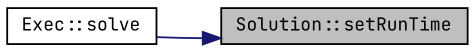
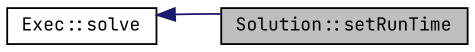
  digraph {
    rankdir=RL
    fontname="JetBrains Mono"
    node [color=black fontname="JetBrains Mono" fontsize=10 shape=record style=filled]
    n1 [fillcolor=grey75 fontcolor=black height=0.2 label="Solution::setRunTime" width=0.4]
    n2 [fillcolor=white height=0.2 label="Exec::solve" width=0.4]
-   n1 -> n2 [color=midnightblue dir=back fontname="JetBrains Mono" fontsize=10 labelfontname=Helvetica labelfontsize=10 style=solid]
+   n2 -> n1 [color=midnightblue dir=back fontname="JetBrains Mono" fontsize=10 labelfontname=Helvetica labelfontsize=10 style=solid]
  }
